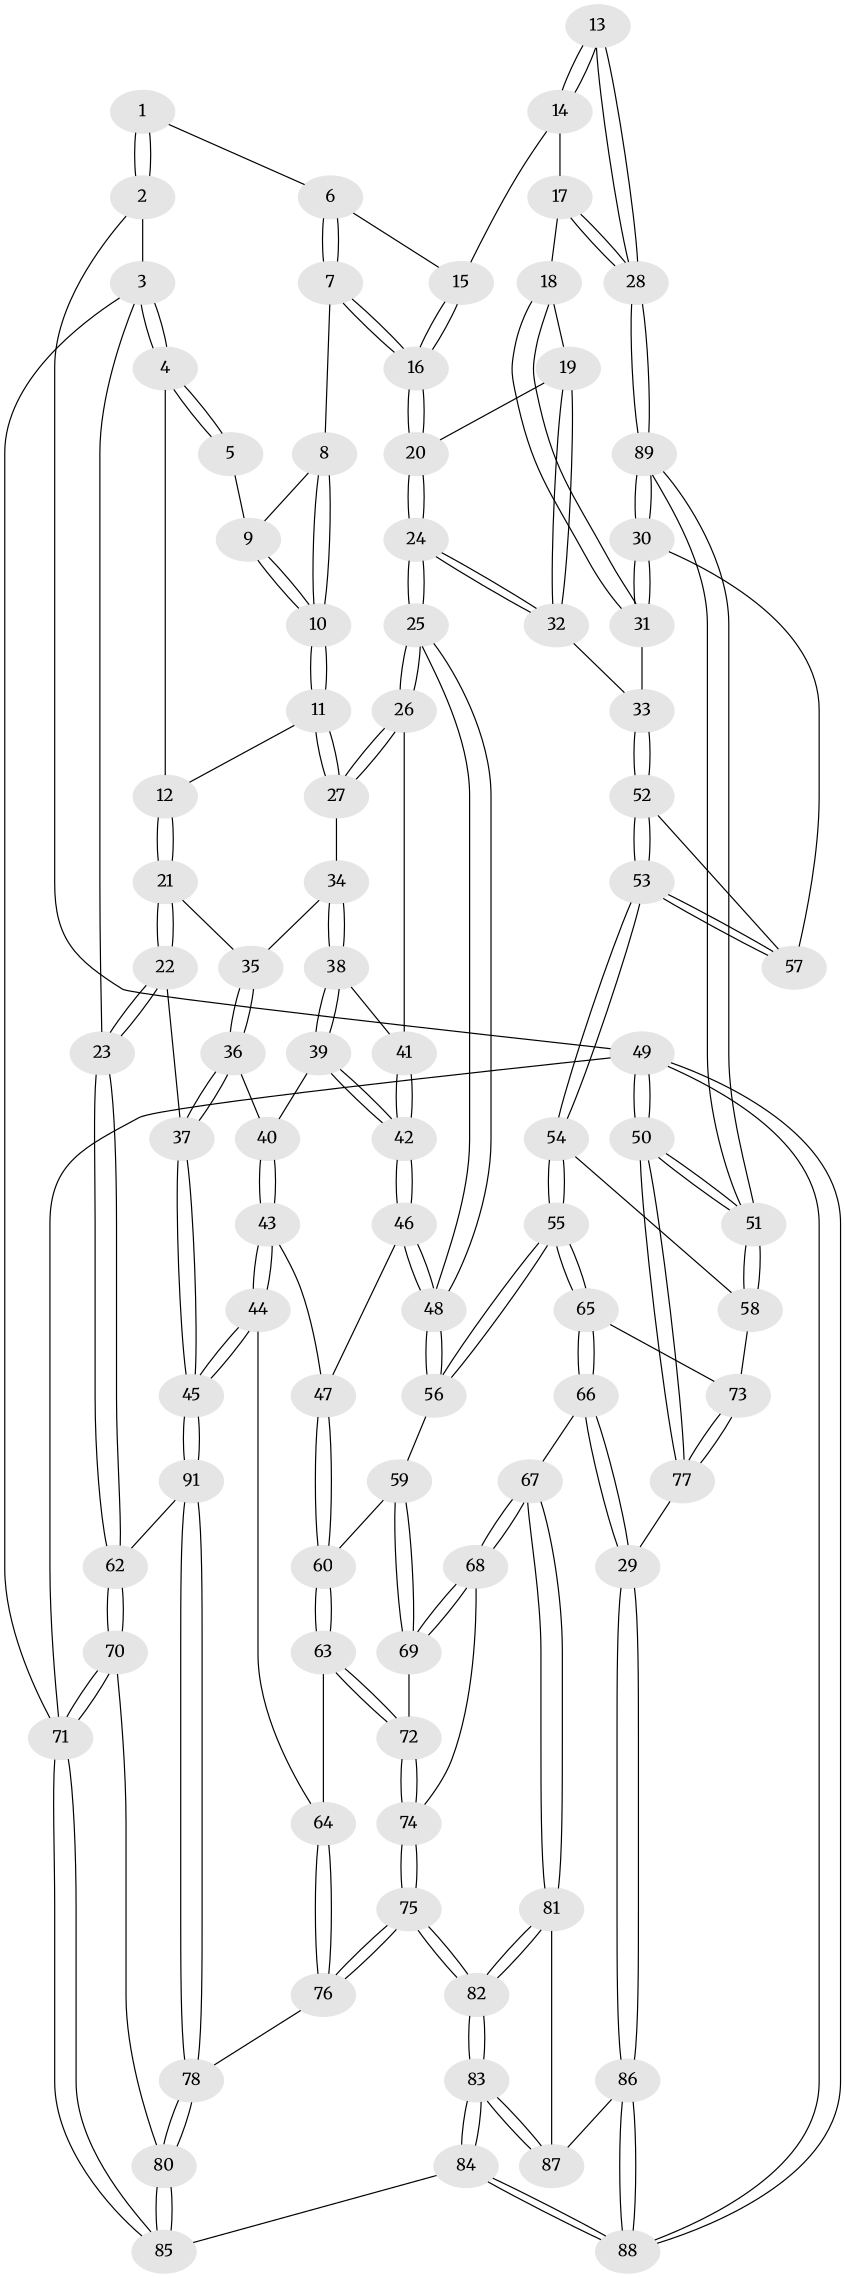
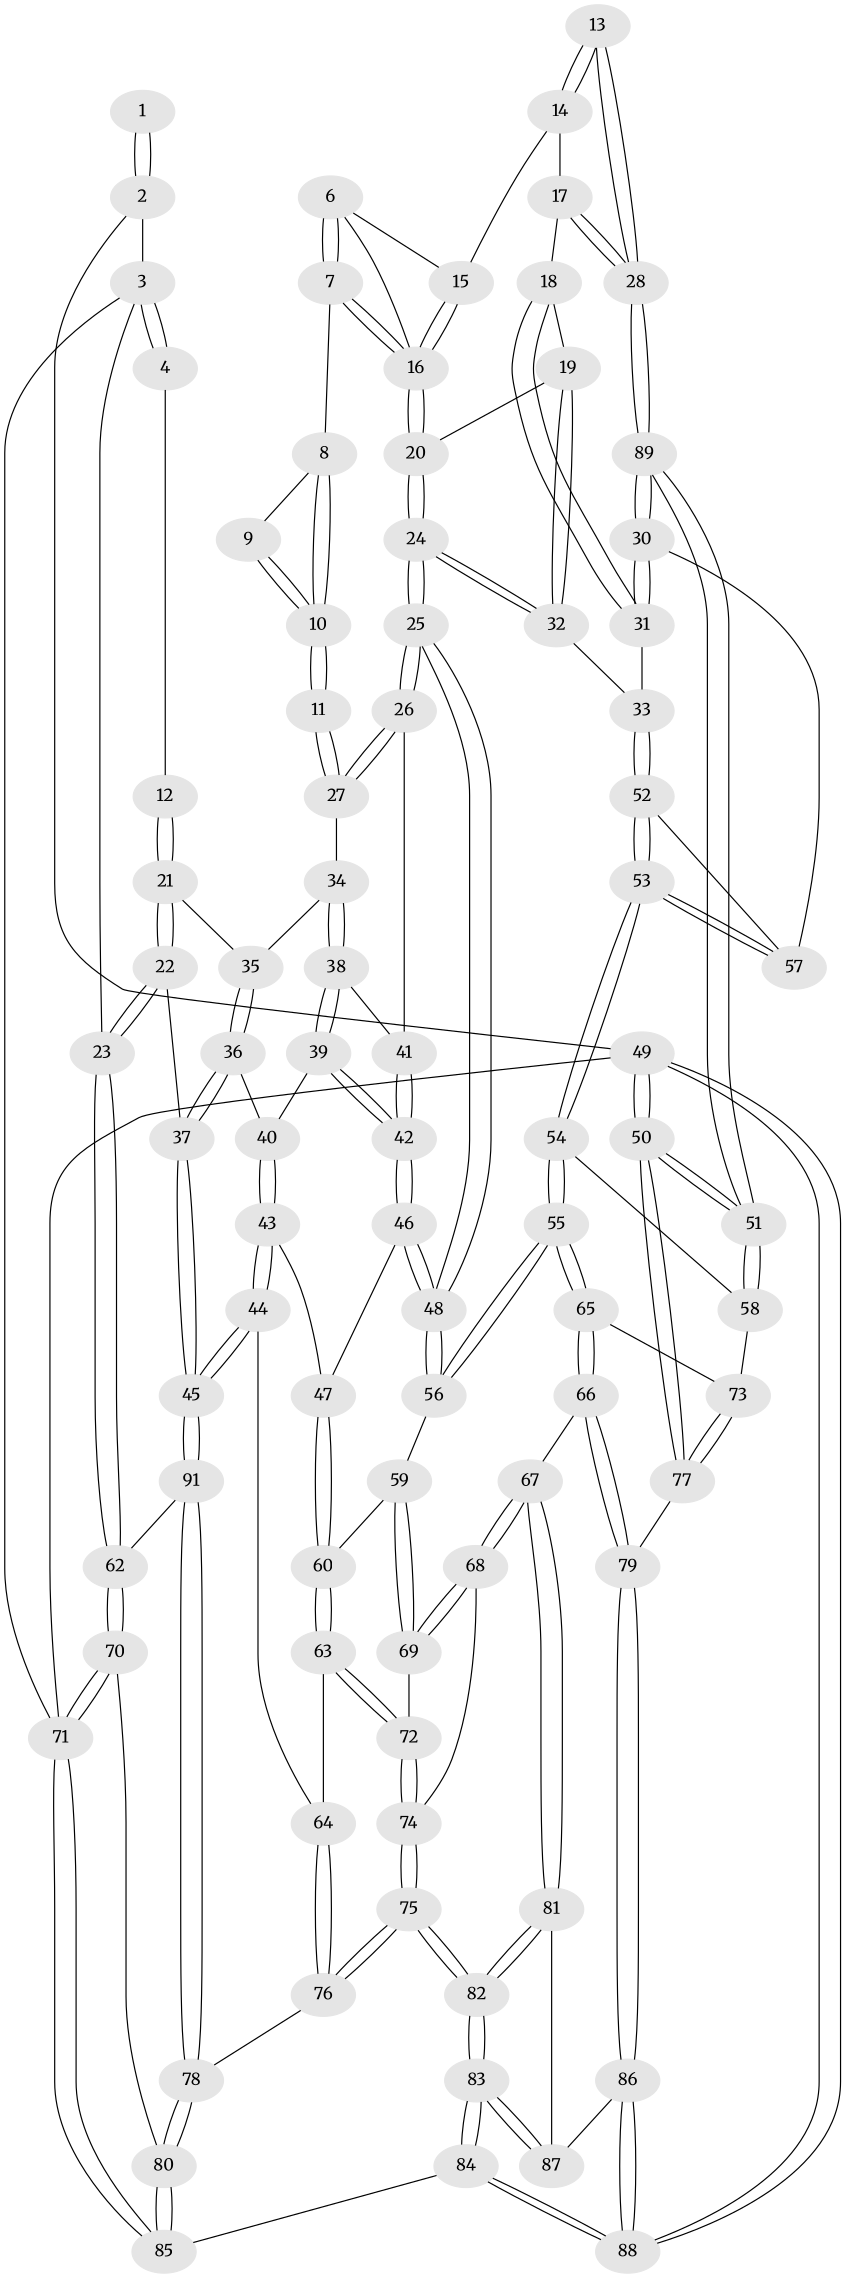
  graph {
    fontname=Merriweather
    node [color=gray90 fontname=Merriweather style=filled]
    edge [fontname=Merriweather]
    1
    2
    6
    3
    49
    7
    15
    4
    23
    71
    13
    14
    28
    50
    88
-   5
    12
    62
    85
    9
    21
    10
    8
    16
    20
    11
    27
    34
    22
    35
    17
    n32 [label=89]
    18
    24
    19
    31
    32
    33
    25
    37
    36
    45
    70
    26
    48
    41
    56
    42
    38
    30
    51
    57
    58
    52
    53
    39
    40
    43
    n59 [label=91]
    46
    44
    47
    64
    60
    76
    78
    63
    59
    77
-   79 [label=29]
+   79
    73
    54
    55
    65
    66
    69
    72
    80
    74
    67
    68
    81
    86
    82
    87
    75
    83
    84
    1 -- 2
    1 -- 2
-   1 -- 6
+   16 -- 6
    2 -- 3
    2 -- 49
    6 -- 7
    6 -- 7
    6 -- 15
    3 -- 4
    3 -- 4
    3 -- 23
    3 -- 71
    49 -- 71
    49 -- 50
    49 -- 50
    49 -- 88
    49 -- 88
    7 -- 8
    7 -- 16
    7 -- 16
    15 -- 16
    15 -- 16
-   4 -- 5
-   4 -- 5
    4 -- 12
    23 -- 62
    23 -- 62
    71 -- 85
    71 -- 85
    13 -- 14
    13 -- 14
    13 -- 28
    13 -- 28
    14 -- 15
    14 -- 17
    28 -- n32
    28 -- n32
    50 -- 51
    50 -- 51
    50 -- 77
    50 -- 77
-   5 -- 9
    12 -- 21
    12 -- 21
    62 -- 70
    62 -- 70
    9 -- 10
    9 -- 10
    21 -- 22
    21 -- 22
    21 -- 35
    10 -- 11
    10 -- 11
    8 -- 9
    8 -- 10
    8 -- 10
    16 -- 20
    16 -- 20
    20 -- 24
    20 -- 24
-   11 -- 12
    11 -- 27
    11 -- 27
    27 -- 34
    34 -- 35
    34 -- 38
    34 -- 38
    22 -- 23
    22 -- 23
    22 -- 37
    35 -- 36
    35 -- 36
    17 -- 28
    17 -- 28
    17 -- 18
    n32 -- 30
    n32 -- 30
    n32 -- 51
    n32 -- 51
    18 -- 19
    18 -- 31
    18 -- 31
    24 -- 32
    24 -- 32
    24 -- 25
    24 -- 25
    19 -- 20
    19 -- 32
    19 -- 32
    31 -- 33
    32 -- 33
    33 -- 52
    33 -- 52
    25 -- 26
    25 -- 26
    25 -- 48
    25 -- 48
    37 -- 45
    37 -- 45
    36 -- 37
    36 -- 37
    36 -- 40
    45 -- n59
    45 -- n59
    70 -- 71
    70 -- 71
    70 -- 80
    26 -- 27
    26 -- 27
    26 -- 41
    48 -- 56
    48 -- 56
    41 -- 42
    41 -- 42
    56 -- 59
    42 -- 46
    42 -- 46
    38 -- 41
    38 -- 39
    38 -- 39
    30 -- 31
    30 -- 31
    30 -- 57
    51 -- 58
    51 -- 58
    58 -- 73
    52 -- 57
    52 -- 53
    52 -- 53
    53 -- 57
    53 -- 57
    53 -- 54
    53 -- 54
    39 -- 42
    39 -- 42
    39 -- 40
    40 -- 43
    40 -- 43
    43 -- 44
    43 -- 44
    43 -- 47
    n59 -- 62
    n59 -- 78
    n59 -- 78
    46 -- 48
    46 -- 48
    46 -- 47
    44 -- 45
    44 -- 45
    44 -- 64
    47 -- 60
    47 -- 60
    64 -- 76
    64 -- 76
    60 -- 63
    60 -- 63
    76 -- 78
    78 -- 80
    78 -- 80
    63 -- 64
    63 -- 72
    63 -- 72
    59 -- 60
    59 -- 69
    59 -- 69
    77 -- 79
    79 -- 86
    79 -- 86
    73 -- 77
    73 -- 77
    54 -- 58
    54 -- 55
    54 -- 55
    55 -- 56
    55 -- 56
    55 -- 65
    55 -- 65
    65 -- 73
    65 -- 66
    65 -- 66
    66 -- 79
    66 -- 79
    66 -- 67
    69 -- 72
    72 -- 74
    72 -- 74
    80 -- 85
    80 -- 85
    74 -- 75
    74 -- 75
    67 -- 68
    67 -- 68
    67 -- 81
    67 -- 81
    68 -- 69
    68 -- 69
    68 -- 74
    81 -- 82
    81 -- 82
    81 -- 87
    86 -- 88
    86 -- 88
    86 -- 87
    82 -- 83
    82 -- 83
    75 -- 76
    75 -- 76
    75 -- 82
    75 -- 82
    83 -- 87
    83 -- 87
    83 -- 84
    83 -- 84
    84 -- 88
    84 -- 88
    84 -- 85
  }
